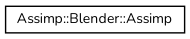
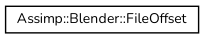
  digraph {
    rankdir=LR
    fontname=Nunito
-   n1 [color=black fillcolor=white fontname=Nunito fontsize=10 height=0.2 label="Assimp::Blender::Assimp" shape=record style=filled width=0.4]
+   n1 [color=black fillcolor=white fontname=Nunito fontsize=10 height=0.2 label="Assimp::Blender::FileOffset" shape=record style=filled width=0.4]
  }
